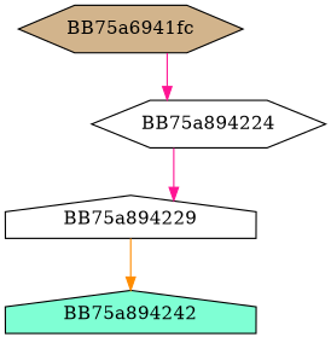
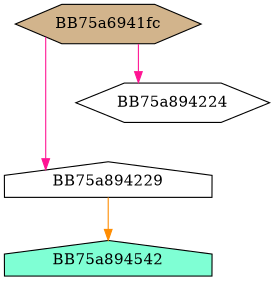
  digraph {
    splines=ortho
    node [fillcolor=white shape=hexagon style=filled]
    edge [color=deeppink]
    n1 [fillcolor=tan label=BB75a6941fc]
    BB75a894229 [shape=house]
    BB75a894224
-   BB75a894242 [fillcolor=aquamarine shape=house]
-   BB75a894224 -> BB75a894229
+   BB75a894242 [fillcolor=aquamarine shape=house label=BB75a894542]
+   n1 -> BB75a894229
    n1 -> BB75a894224
    BB75a894229 -> BB75a894242 [color=darkorange]
  }
